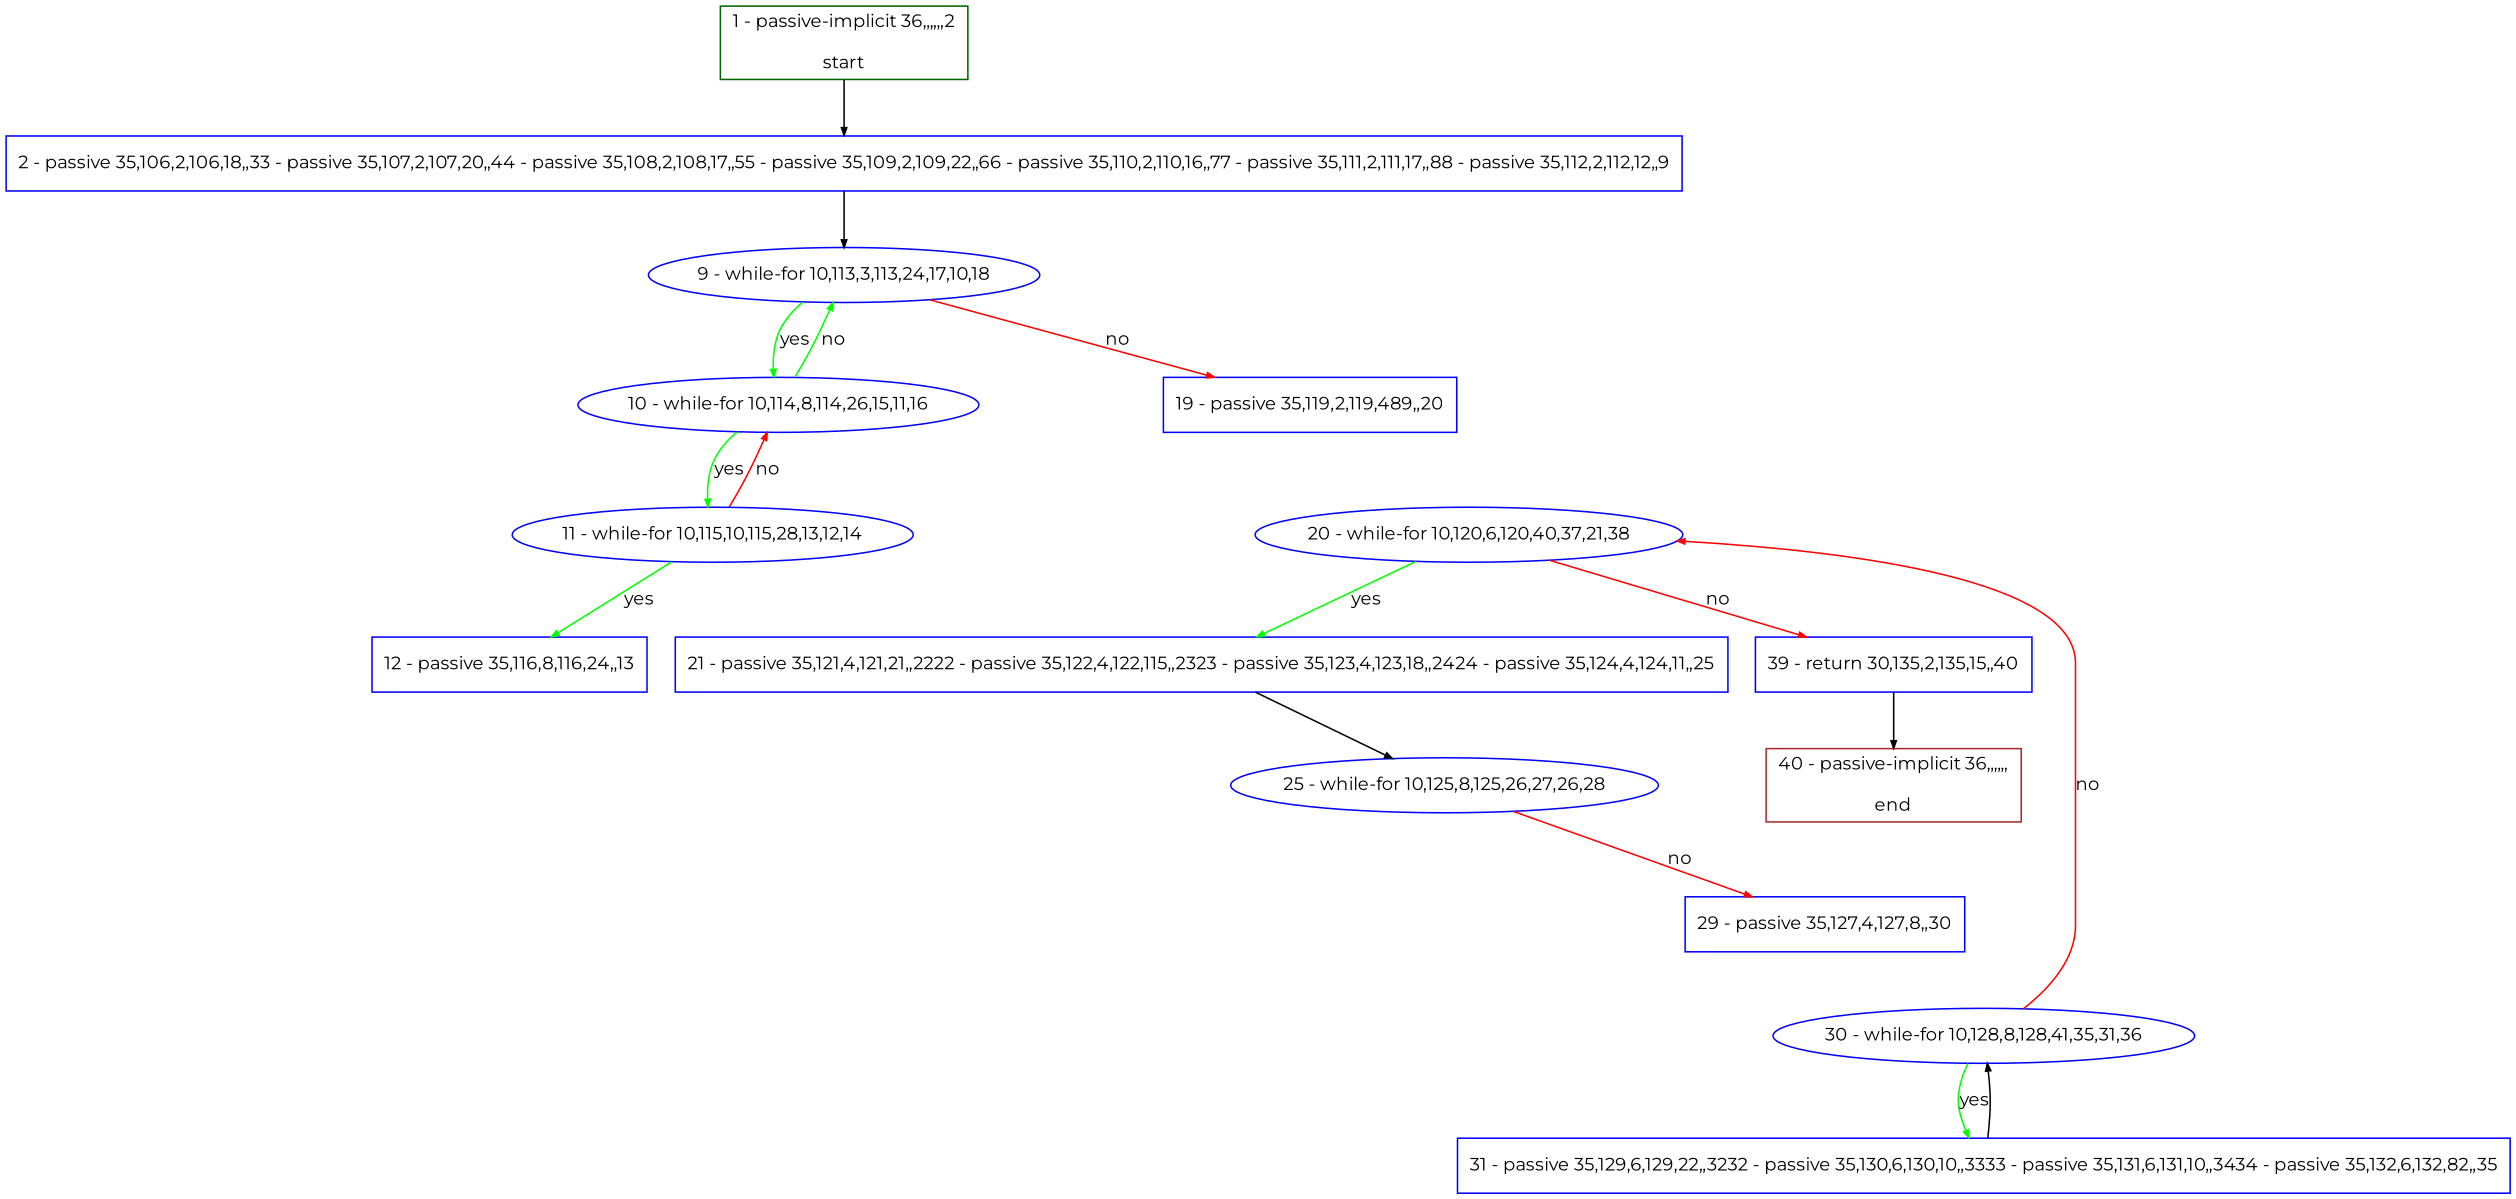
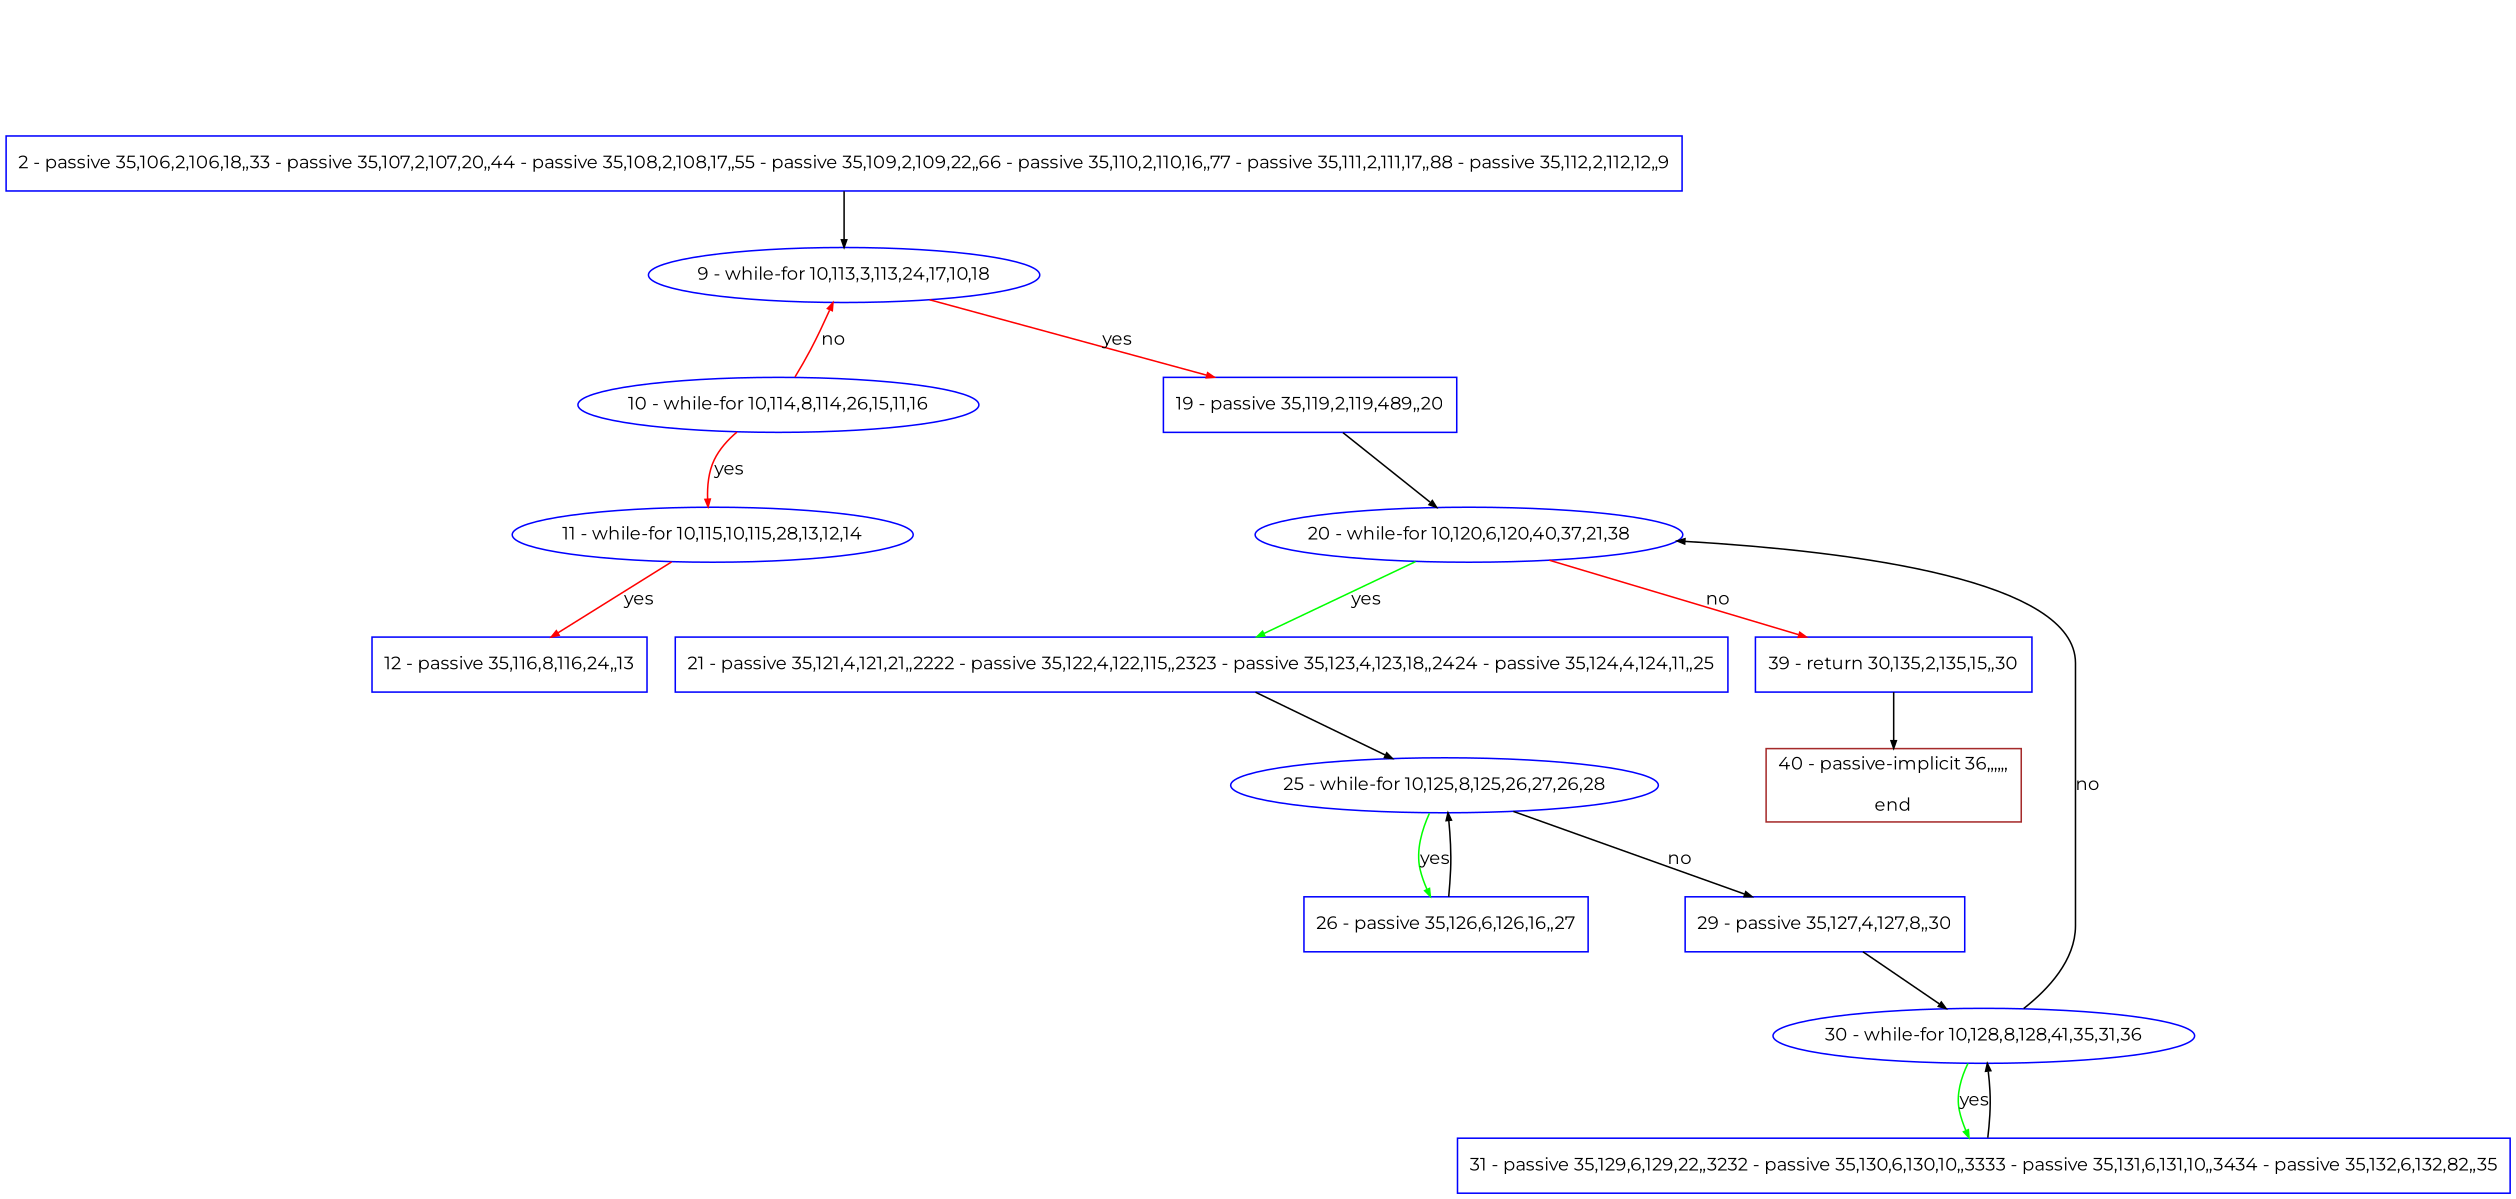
  digraph {
    bgcolor=white
    compound=true
    fillcolor="#FFFFCC"
    fontname=Montserrat
    fontsize=12
    pack=true
    packmode=clust
    style="rounded,filled"
    node [color="#0000ff" compound=true fillcolor="#ffffff" fixedsize=false fontname=Montserrat fontsize=12 node_initialized=no shape=box style=filled]
    edge [arrowhead=normal arrowsize=0.5 arrowtail=none color="#000000" compound=true dir=forward fontcolor=black fontname=Montserrat fontsize=12]
    n1 [label="2 - passive 35,106,2,106,18,,33 - passive 35,107,2,107,20,,44 - passive 35,108,2,108,17,,55 - passive 35,109,2,109,22,,66 - passive 35,110,2,110,16,,77 - passive 35,111,2,111,17,,88 - passive 35,112,2,112,12,,9"]
    n2 [label="9 - while-for 10,113,3,113,24,17,10,18" shape=oval]
    n3 [label="10 - while-for 10,114,8,114,26,15,11,16" shape=oval]
    n4 [label="19 - passive 35,119,2,119,489,,20"]
-   n5 [color="#006400" label="1 - passive-implicit 36,,,,,,2\n\nstart"]
    n6 [label="11 - while-for 10,115,10,115,28,13,12,14" shape=oval]
    n7 [label="20 - while-for 10,120,6,120,40,37,21,38" shape=oval]
    n8 [label="12 - passive 35,116,8,116,24,,13"]
    n9 [label="21 - passive 35,121,4,121,21,,2222 - passive 35,122,4,122,115,,2323 - passive 35,123,4,123,18,,2424 - passive 35,124,4,124,11,,25"]
-   n10 [label="39 - return 30,135,2,135,15,,40"]
+   n10 [label="39 - return 30,135,2,135,15,,30"]
    n11 [label="25 - while-for 10,125,8,125,26,27,26,28" shape=oval]
    n12 [color="#a52a2a" label="40 - passive-implicit 36,,,,,,\n\nend"]
+   n13 [label="26 - passive 35,126,6,126,16,,27"]
    n14 [label="29 - passive 35,127,4,127,8,,30"]
    n15 [label="30 - while-for 10,128,8,128,41,35,31,36" shape=oval]
    n16 [label="31 - passive 35,129,6,129,22,,3232 - passive 35,130,6,130,10,,3333 - passive 35,131,6,131,10,,3434 - passive 35,132,6,132,82,,35"]
    n1 -> n2
-   n2 -> n3 [color="#00ff00" label=yes]
-   n2 -> n4 [color="#ff0000" label=no]
-   n3 -> n2 [color="#00ff00" label=no]
-   n3 -> n6 [color="#00ff00" label=yes]
-   n5 -> n1
-   n6 -> n3 [color="#ff0000" label=no]
-   n6 -> n8 [color="#00ff00" label=yes]
+   n2 -> n4 [color="#ff0000" label=yes]
+   n3 -> n2 [color="#ff0000" label=no]
+   n3 -> n6 [color="#ff0000" label=yes]
+   n4 -> n7
+   n6 -> n8 [color="#ff0000" label=yes]
    n7 -> n9 [color="#00ff00" label=yes]
    n7 -> n10 [color="#ff0000" label=no]
    n9 -> n11
    n10 -> n12
-   n11 -> n14 [color="#ff0000" label=no]
-   n15 -> n7 [color="#ff0000" label=no]
+   n11 -> n13 [color="#00ff00" label=yes]
+   n11 -> n14 [label=no]
+   n13 -> n11
+   n14 -> n15
+   n15 -> n7 [label=no]
    n15 -> n16 [color="#00ff00" label=yes]
    n16 -> n15
  }
